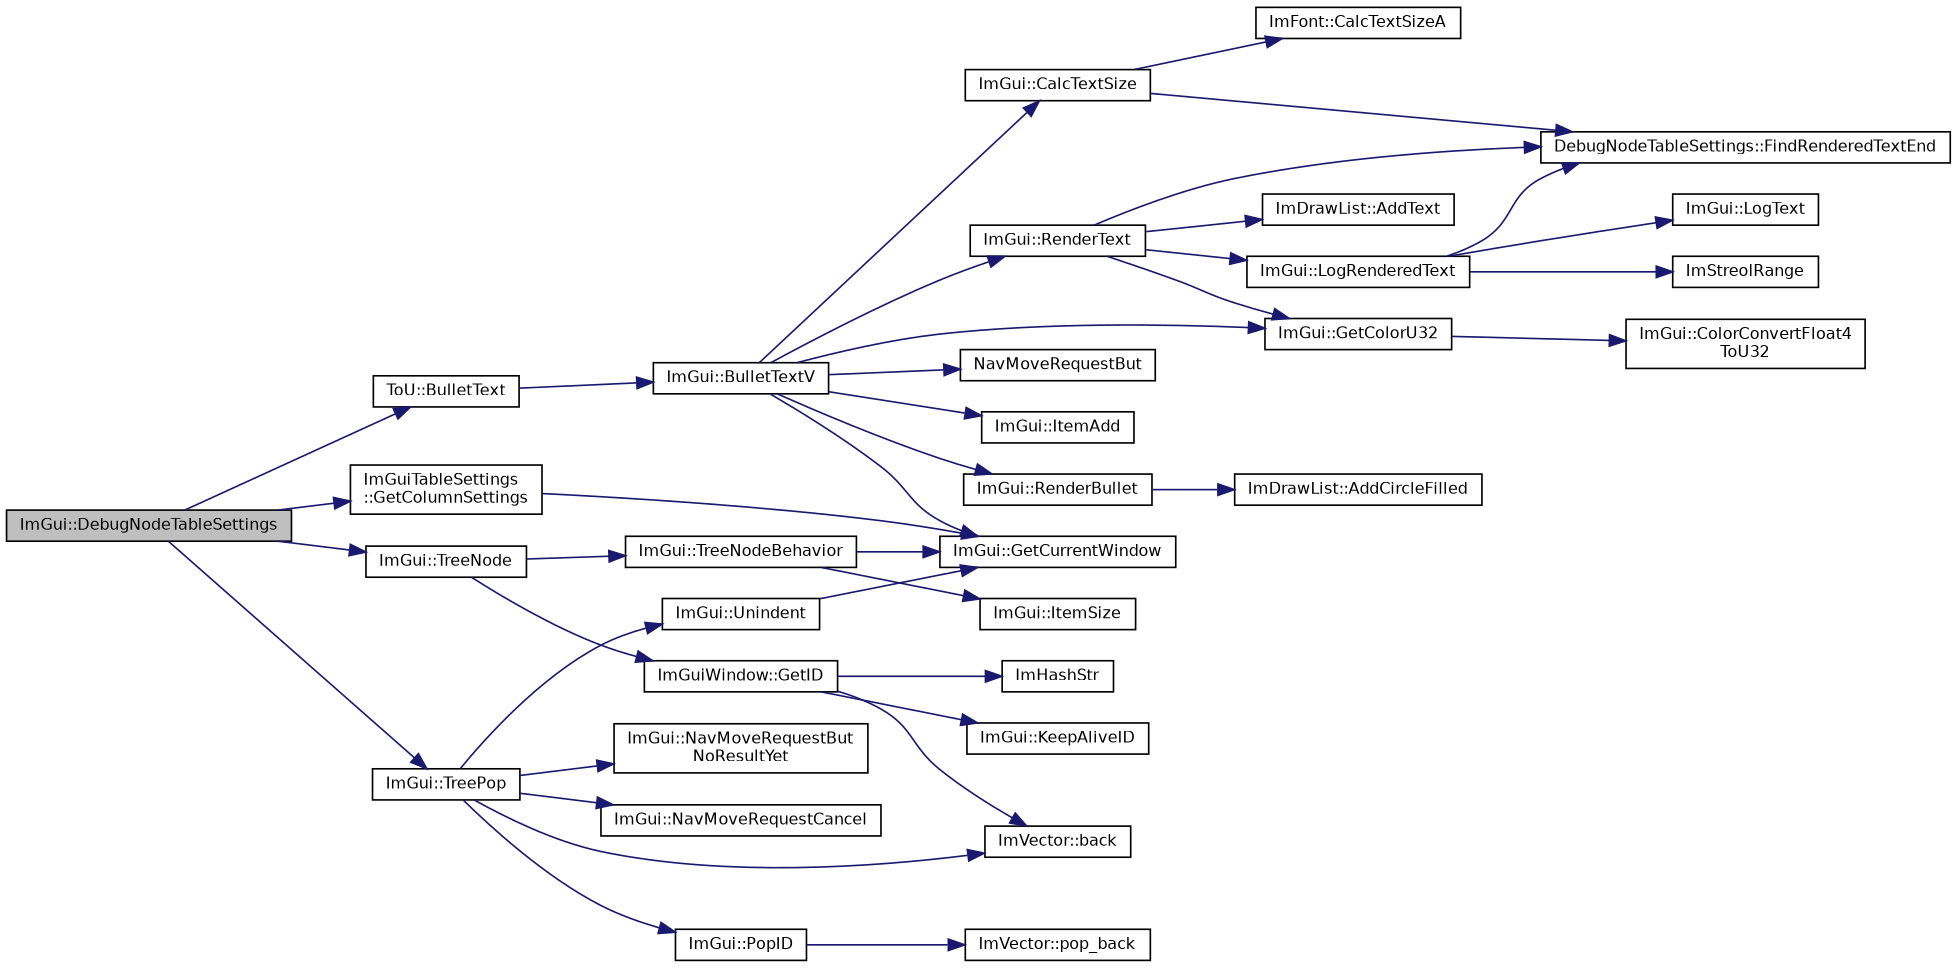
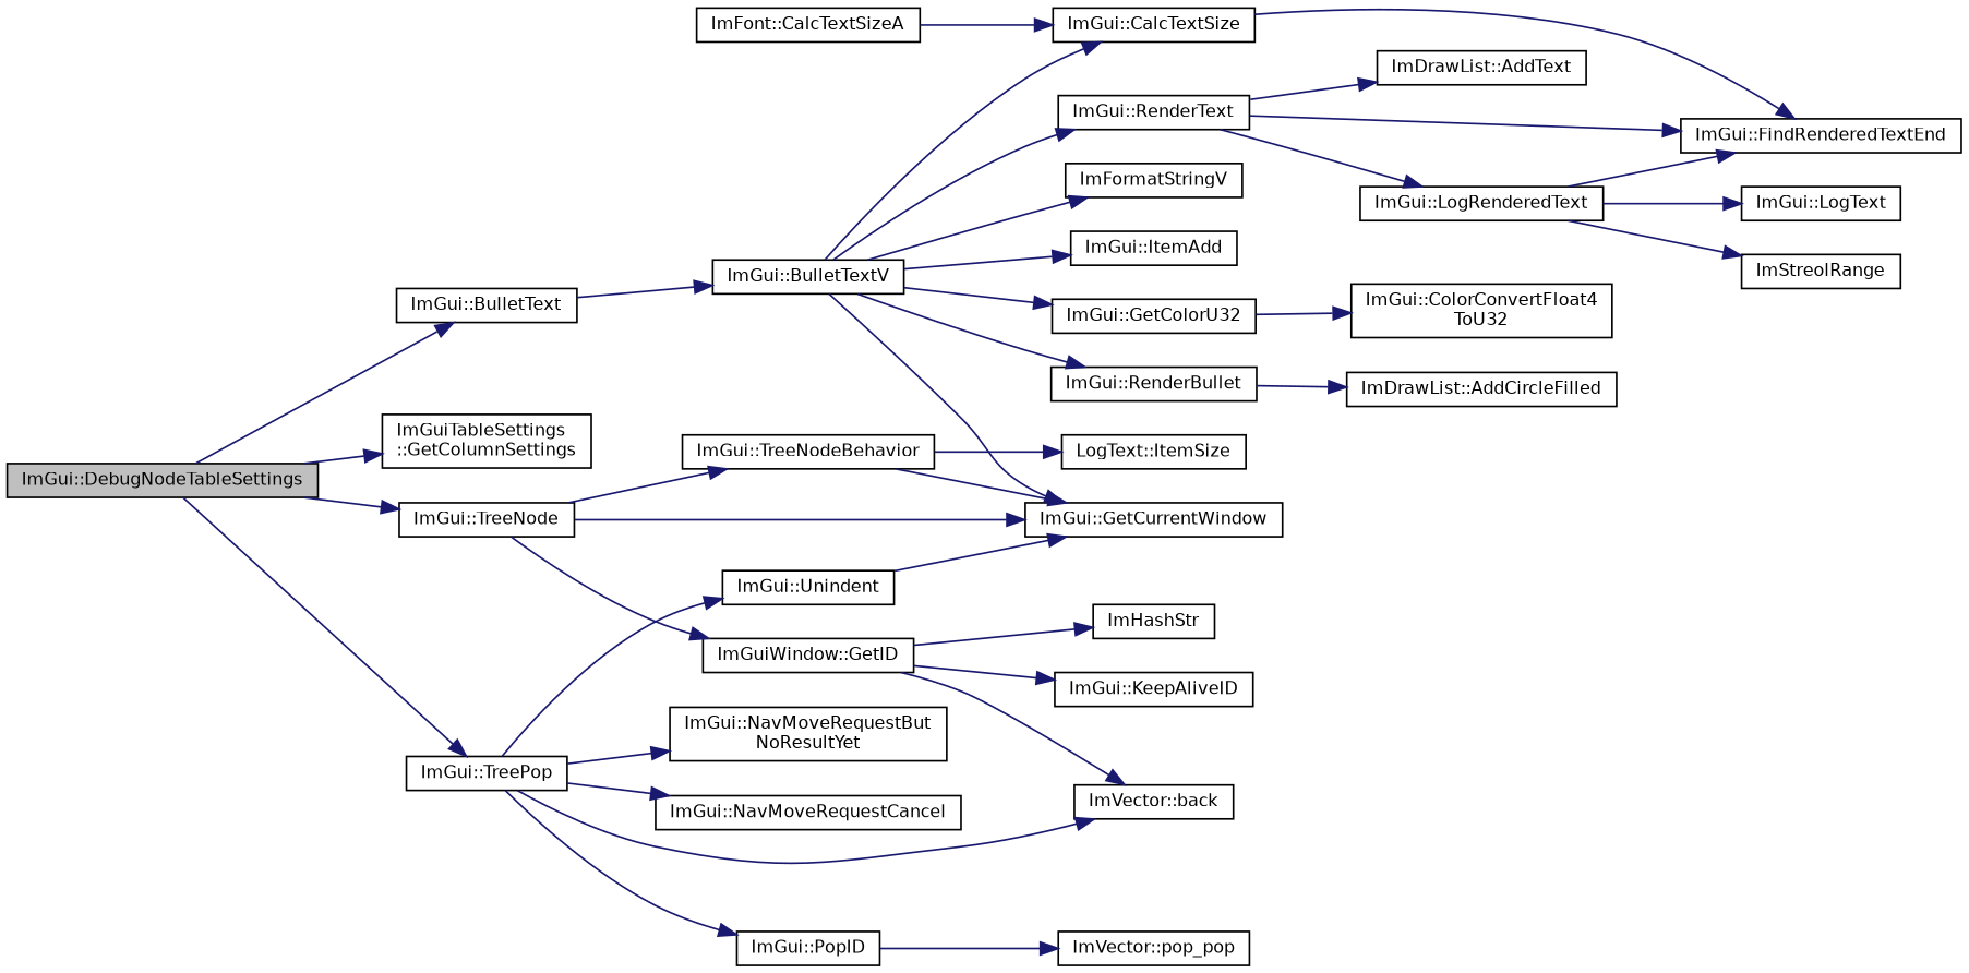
  digraph {
    rankdir=LR
    node [color=black fillcolor=white fontname=Helvetica fontsize=10 shape=record style=filled]
    edge [color=midnightblue fontname=Helvetica fontsize=10 labelfontname=Helvetica labelfontsize=10 style=solid]
    n1 [fillcolor=grey75 fontcolor=black height=0.2 label="ImGui::DebugNodeTableSettings" width=0.4]
-   n2 [height=0.2 label="ToU::BulletText" width=0.4]
+   n2 [height=0.2 label="ImGui::BulletText" width=0.4]
    n3 [height=0.2 label="ImGuiTableSettings\l::GetColumnSettings" width=0.4]
    n4 [height=0.2 label="ImGui::TreeNode" width=0.4]
    n5 [height=0.2 label="ImGui::TreePop" width=0.4]
    n6 [height=0.2 label="ImGui::BulletTextV" width=0.4]
    n7 [height=0.2 label="ImGui::GetCurrentWindow" width=0.4]
    n8 [height=0.2 label="ImGuiWindow::GetID" width=0.4]
    n9 [height=0.2 label="ImGui::TreeNodeBehavior" width=0.4]
    n10 [height=0.2 label="ImVector::back" width=0.4]
    n11 [height=0.2 label="ImGui::NavMoveRequestBut\lNoResultYet" width=0.4]
    n12 [height=0.2 label="ImGui::NavMoveRequestCancel" width=0.4]
    n13 [height=0.2 label="ImGui::PopID" width=0.4]
    n14 [height=0.2 label="ImGui::Unindent" width=0.4]
    n15 [height=0.2 label="ImGui::CalcTextSize" width=0.4]
    n16 [height=0.2 label="ImGui::GetColorU32" width=0.4]
-   n17 [height=0.2 label=NavMoveRequestBut width=0.4]
+   n17 [height=0.2 label=ImFormatStringV width=0.4]
    n18 [height=0.2 label="ImGui::ItemAdd" width=0.4]
    n19 [height=0.2 label="ImGui::RenderBullet" width=0.4]
    n20 [height=0.2 label="ImGui::RenderText" width=0.4]
    n21 [height=0.2 label="ImFont::CalcTextSizeA" width=0.4]
-   n22 [height=0.2 label="DebugNodeTableSettings::FindRenderedTextEnd" width=0.4]
+   n22 [height=0.2 label="ImGui::FindRenderedTextEnd" width=0.4]
    n23 [height=0.2 label="ImGui::ColorConvertFloat4\lToU32" width=0.4]
-   n24 [height=0.2 label="ImGui::ItemSize" width=0.4]
+   n24 [height=0.2 label="LogText::ItemSize" width=0.4]
    n25 [height=0.2 label="ImDrawList::AddCircleFilled" width=0.4]
    n26 [height=0.2 label="ImDrawList::AddText" width=0.4]
    n27 [height=0.2 label="ImGui::LogRenderedText" width=0.4]
    n28 [height=0.2 label=ImStreolRange width=0.4]
    n29 [height=0.2 label="ImGui::LogText" width=0.4]
    n30 [height=0.2 label=ImHashStr width=0.4]
    n31 [height=0.2 label="ImGui::KeepAliveID" width=0.4]
-   n32 [height=0.2 label="ImVector::pop_back" width=0.4]
+   n32 [height=0.2 label="ImVector::pop_pop" width=0.4]
    n1 -> n2
    n1 -> n3
    n1 -> n4
    n1 -> n5
    n2 -> n6
-   n3 -> n7
+   n4 -> n7
    n4 -> n8
    n4 -> n9
    n5 -> n10
    n5 -> n11
    n5 -> n12
    n5 -> n13
    n5 -> n14
    n6 -> n7
    n6 -> n15
    n6 -> n16
    n6 -> n17
    n6 -> n18
    n6 -> n19
    n6 -> n20
    n8 -> n10
    n8 -> n30
    n8 -> n31
    n9 -> n7
    n9 -> n24
    n13 -> n32
    n14 -> n7
-   n15 -> n21
+   n21 -> n15
    n15 -> n22
    n16 -> n23
    n19 -> n25
-   n20 -> n16
    n20 -> n22
    n20 -> n26
    n20 -> n27
    n27 -> n22
    n27 -> n28
    n27 -> n29
  }
